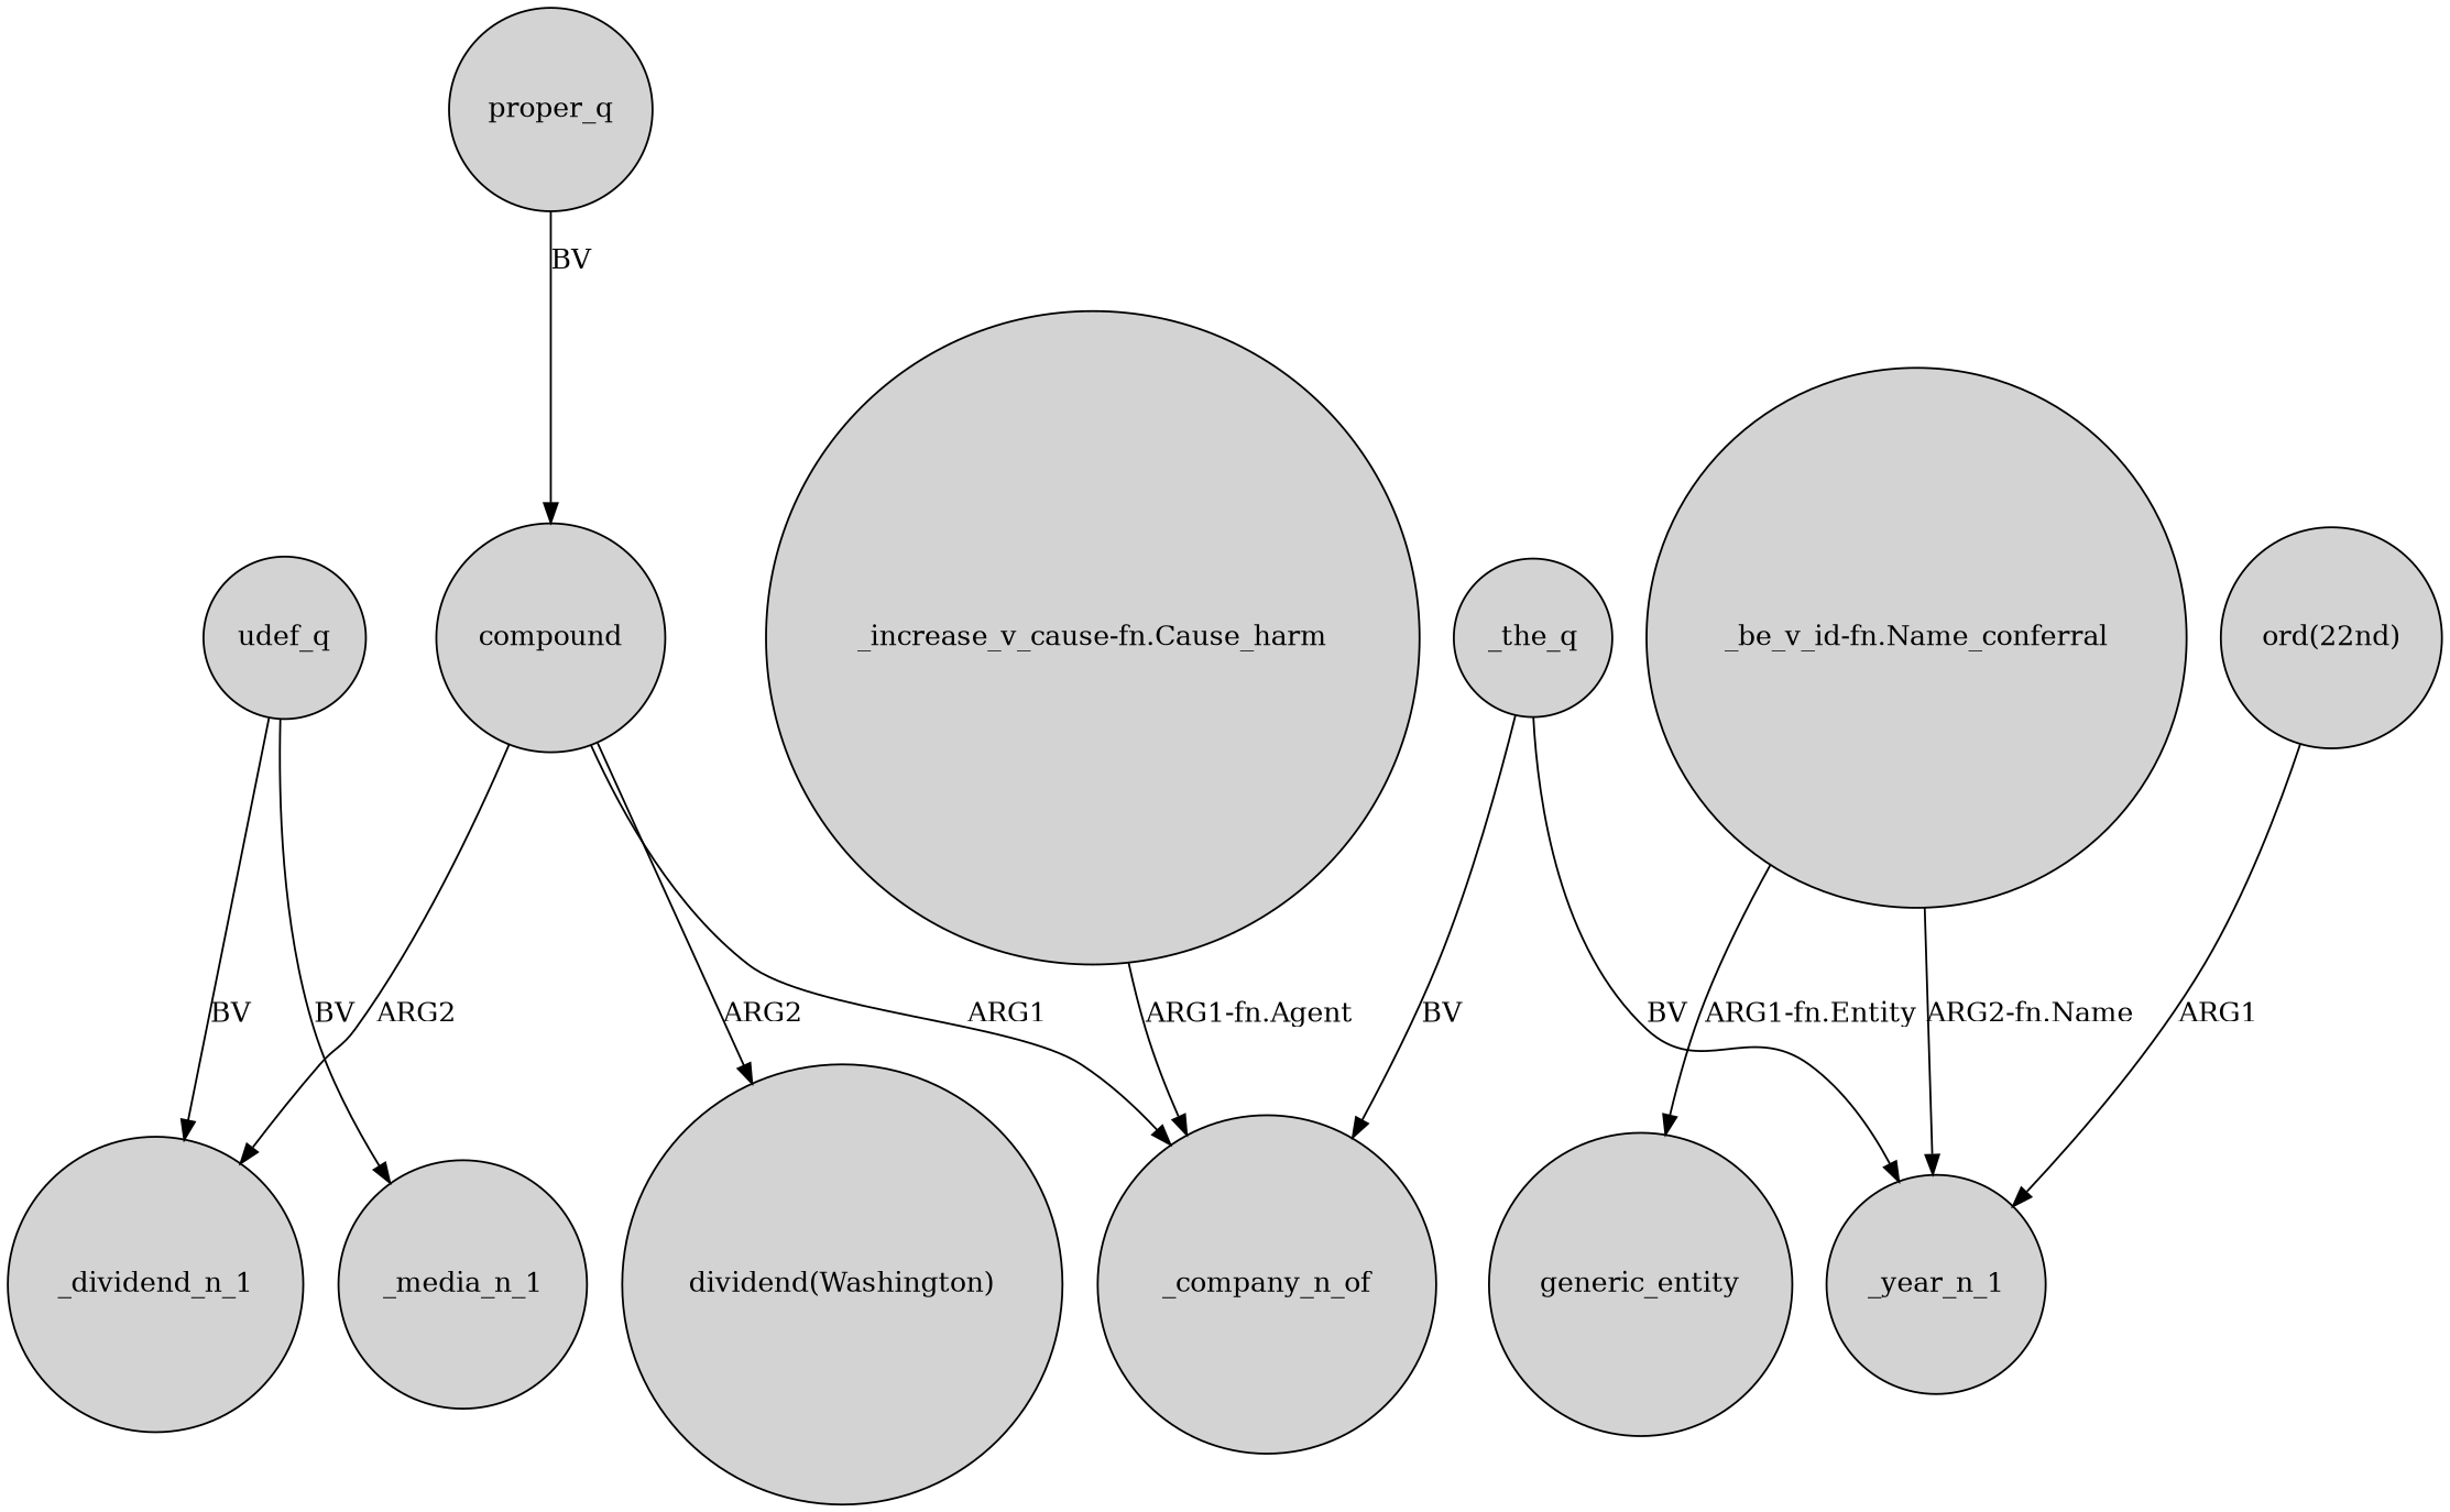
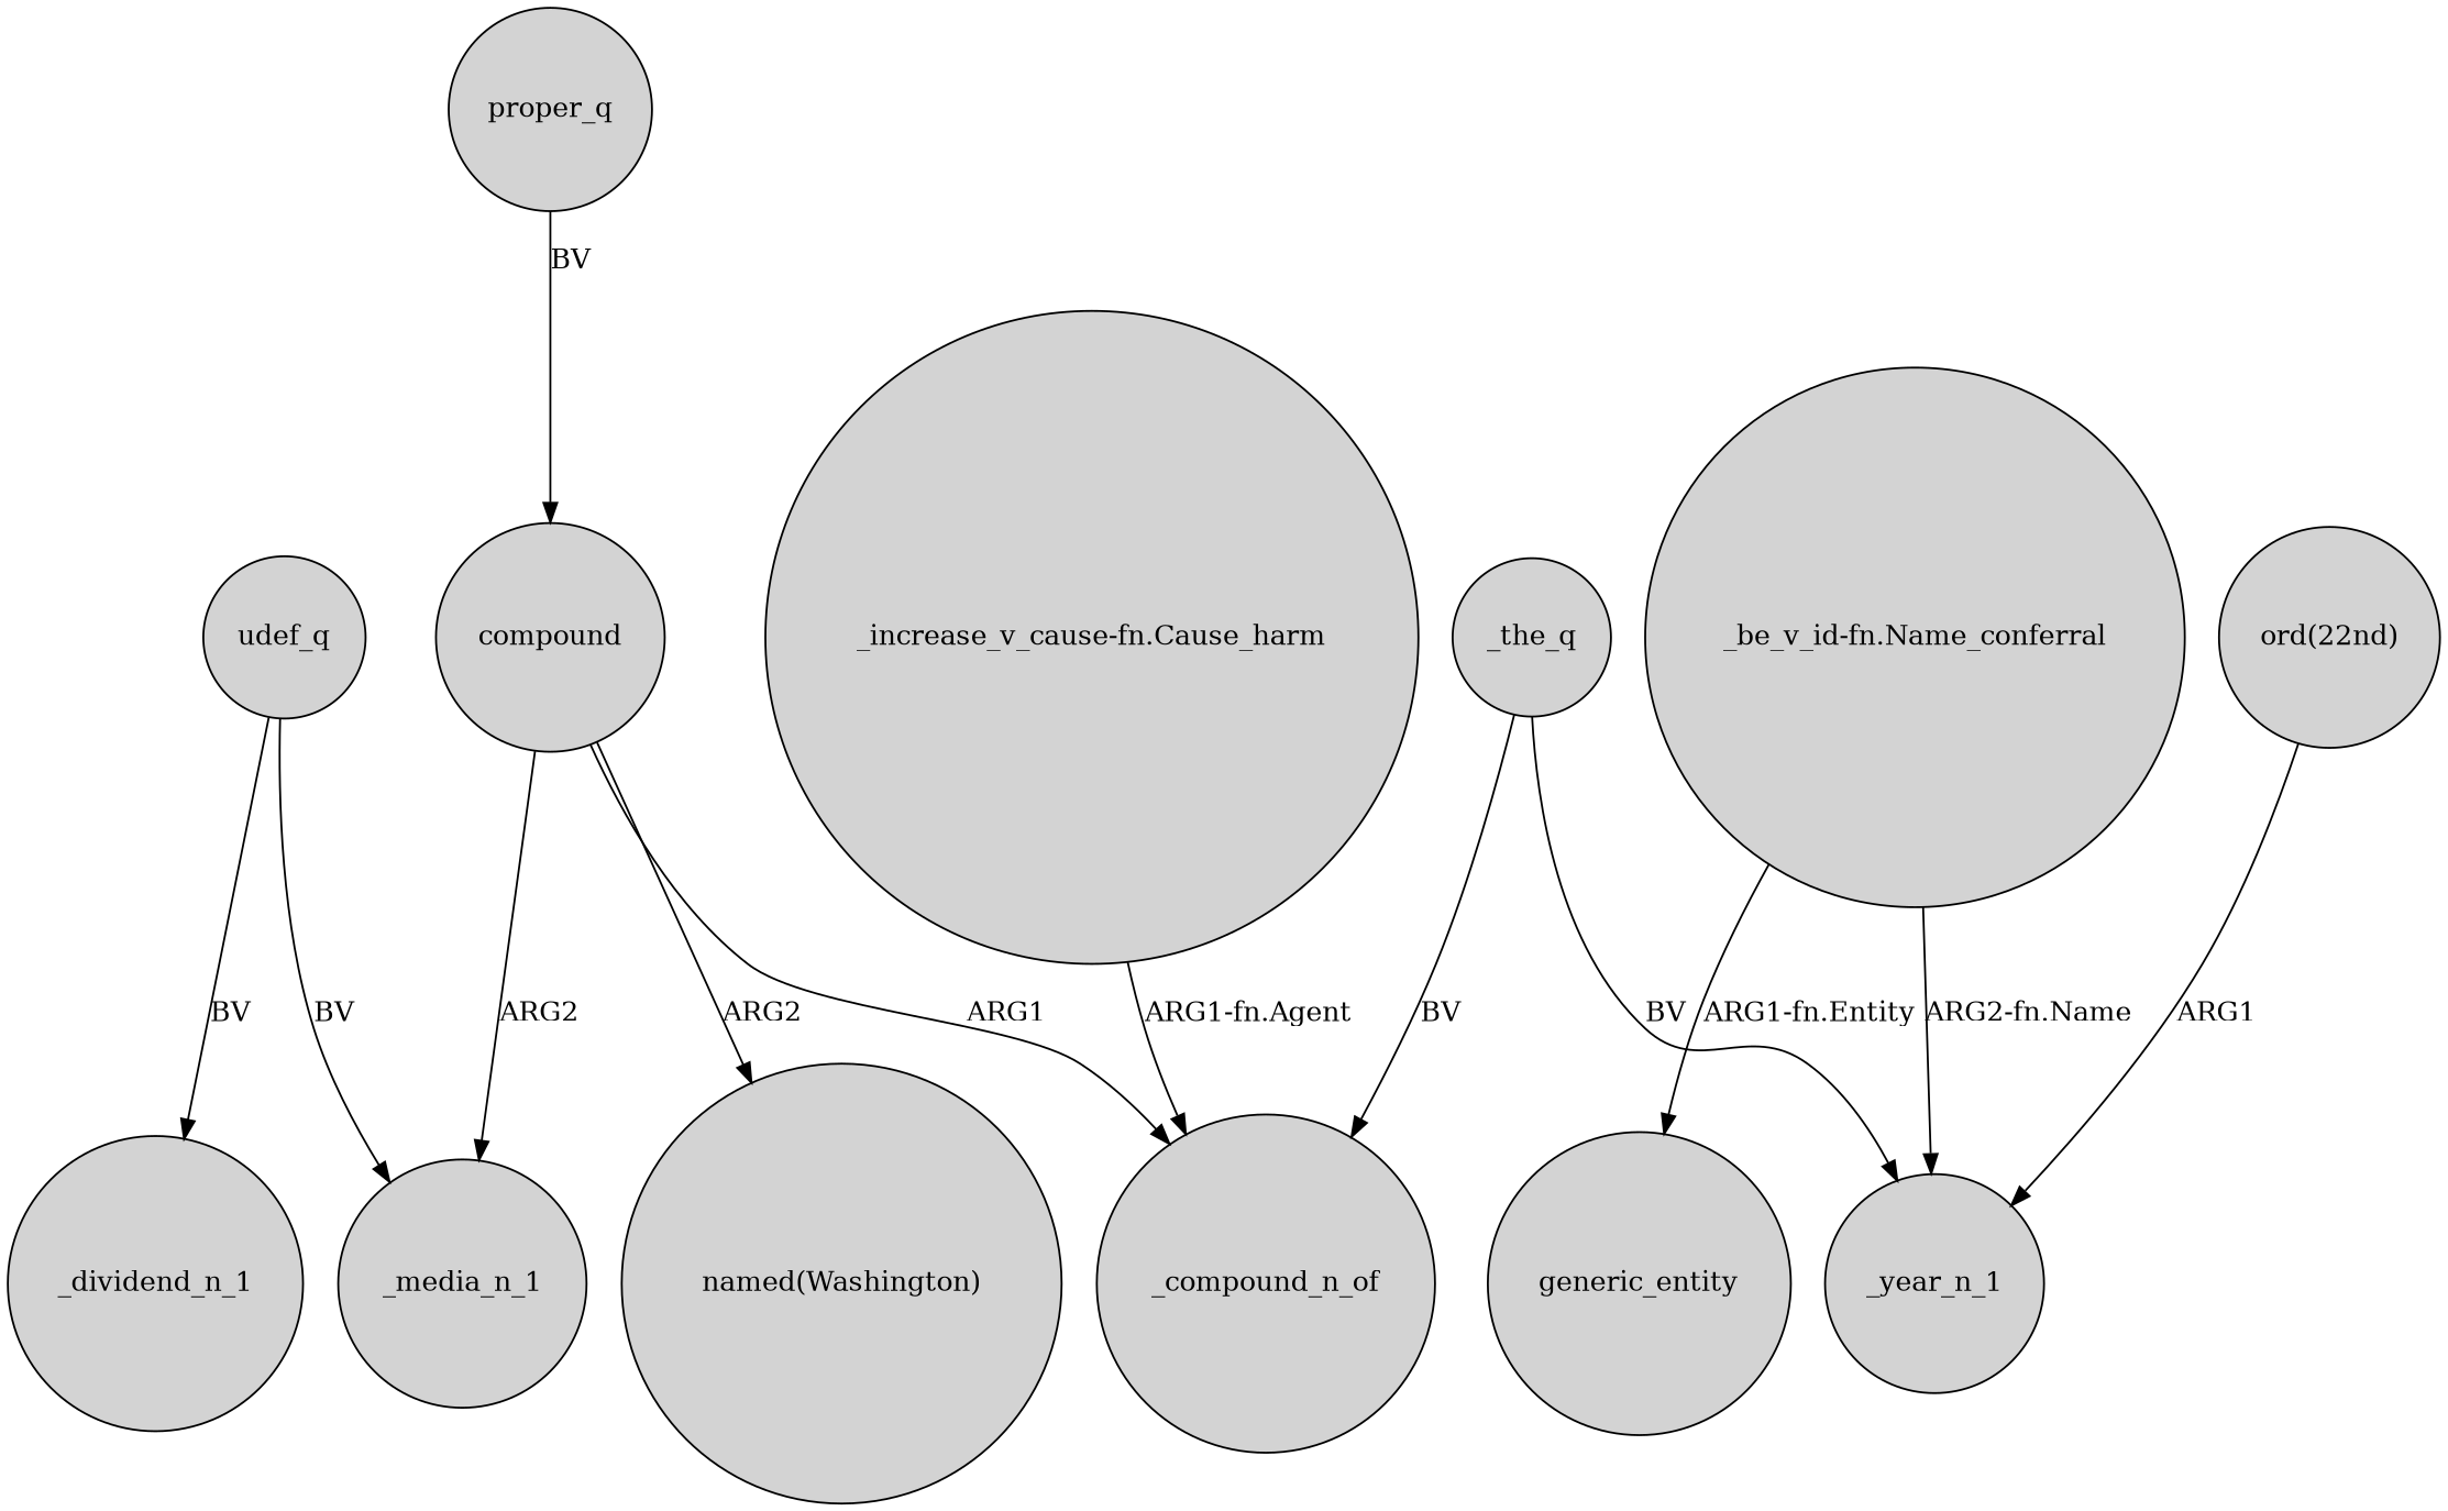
  digraph {
    node [shape=circle style=filled]
    udef_q
    _dividend_n_1
    _media_n_1
    _the_q
    _year_n_1
-   _company_n_of
+   _company_n_of [label=_compound_n_of]
    compound
-   "named(Washington)" [label="dividend(Washington)"]
+   "named(Washington)"
    "_increase_v_cause-fn.Cause_harm"
    "_be_v_id-fn.Name_conferral"
    generic_entity
    "ord(22nd)"
    proper_q
    udef_q -> _dividend_n_1 [label=BV]
    udef_q -> _media_n_1 [label=BV]
    _the_q -> _year_n_1 [label=BV]
    _the_q -> _company_n_of [label=BV]
-   compound -> _dividend_n_1 [label=ARG2]
+   compound -> _media_n_1 [label=ARG2]
    compound -> _company_n_of [label=ARG1]
    compound -> "named(Washington)" [label=ARG2]
    "_increase_v_cause-fn.Cause_harm" -> _company_n_of [label="ARG1-fn.Agent"]
    "_be_v_id-fn.Name_conferral" -> _year_n_1 [label="ARG2-fn.Name"]
    "_be_v_id-fn.Name_conferral" -> generic_entity [label="ARG1-fn.Entity"]
    "ord(22nd)" -> _year_n_1 [label=ARG1]
    proper_q -> compound [label=BV]
  }
